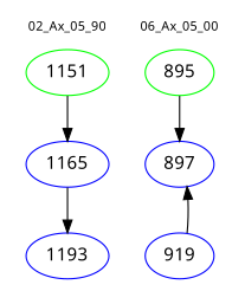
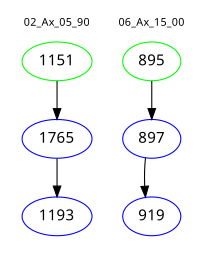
  digraph {
    fontname="Noto Sans"
    node [color=blue fontname="Noto Sans"]
    edge [color=black fontname="Noto Sans"]
    n1 [color=green label=1151]
-   n2 [label=1165]
+   n2 [label=1765]
    n3 [label=1193]
    n4 [color=green label=895]
    n5 [label=897]
    n6 [label=919]
    subgraph cluster_1 {
      color=white
      fontsize=10
      label="02_Ax_05_90"
      n1
      n2
      n3
    }
    subgraph cluster_2 {
      color=white
      fontsize=10
-     label="06_Ax_05_00"
+     label="06_Ax_15_00"
      n4
      n5
      n6
    }
    n1 -> n2
    n2 -> n3
    n4 -> n5
-   n6 -> n5
+   n5 -> n6
  }
